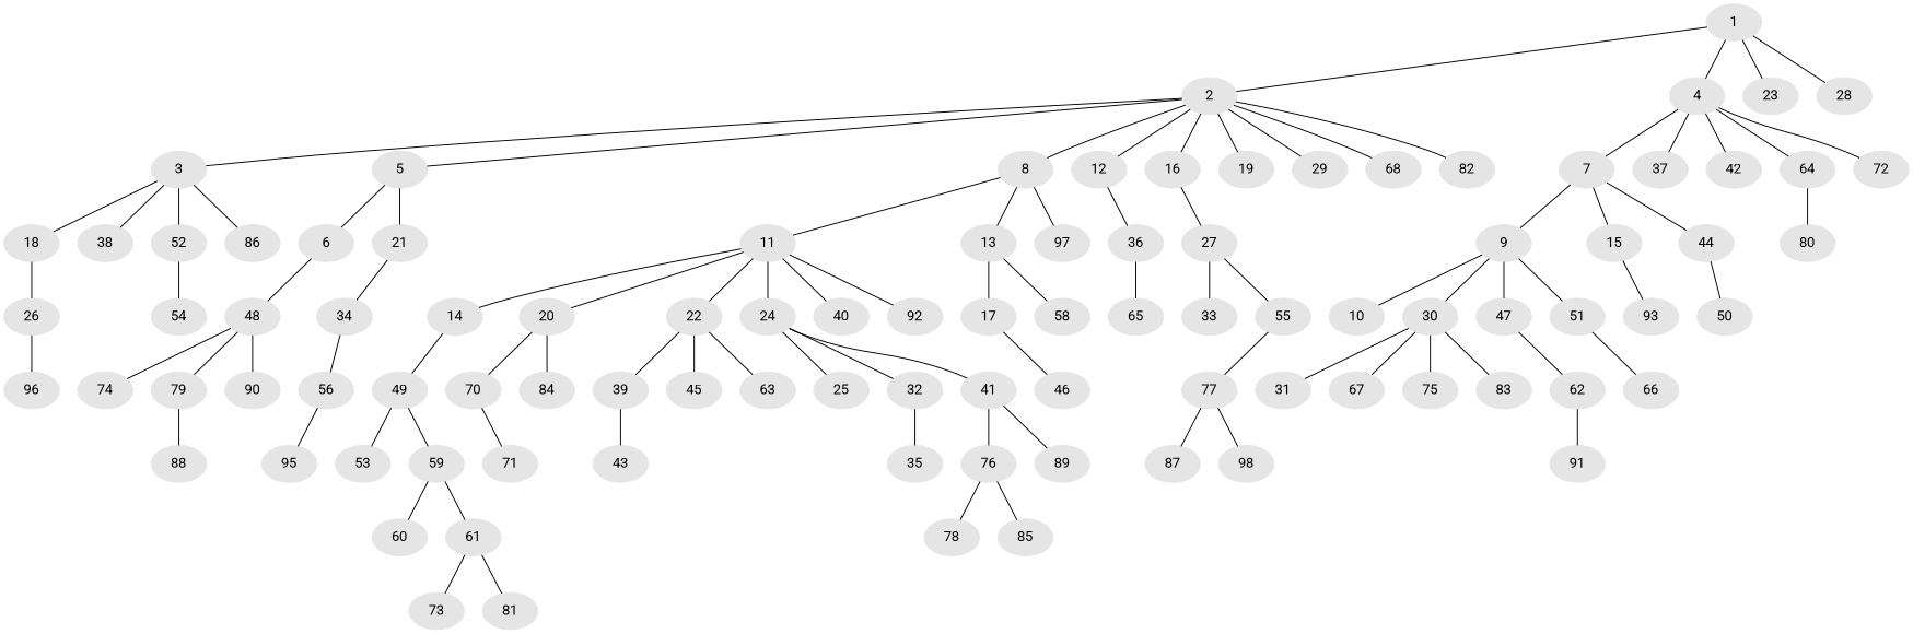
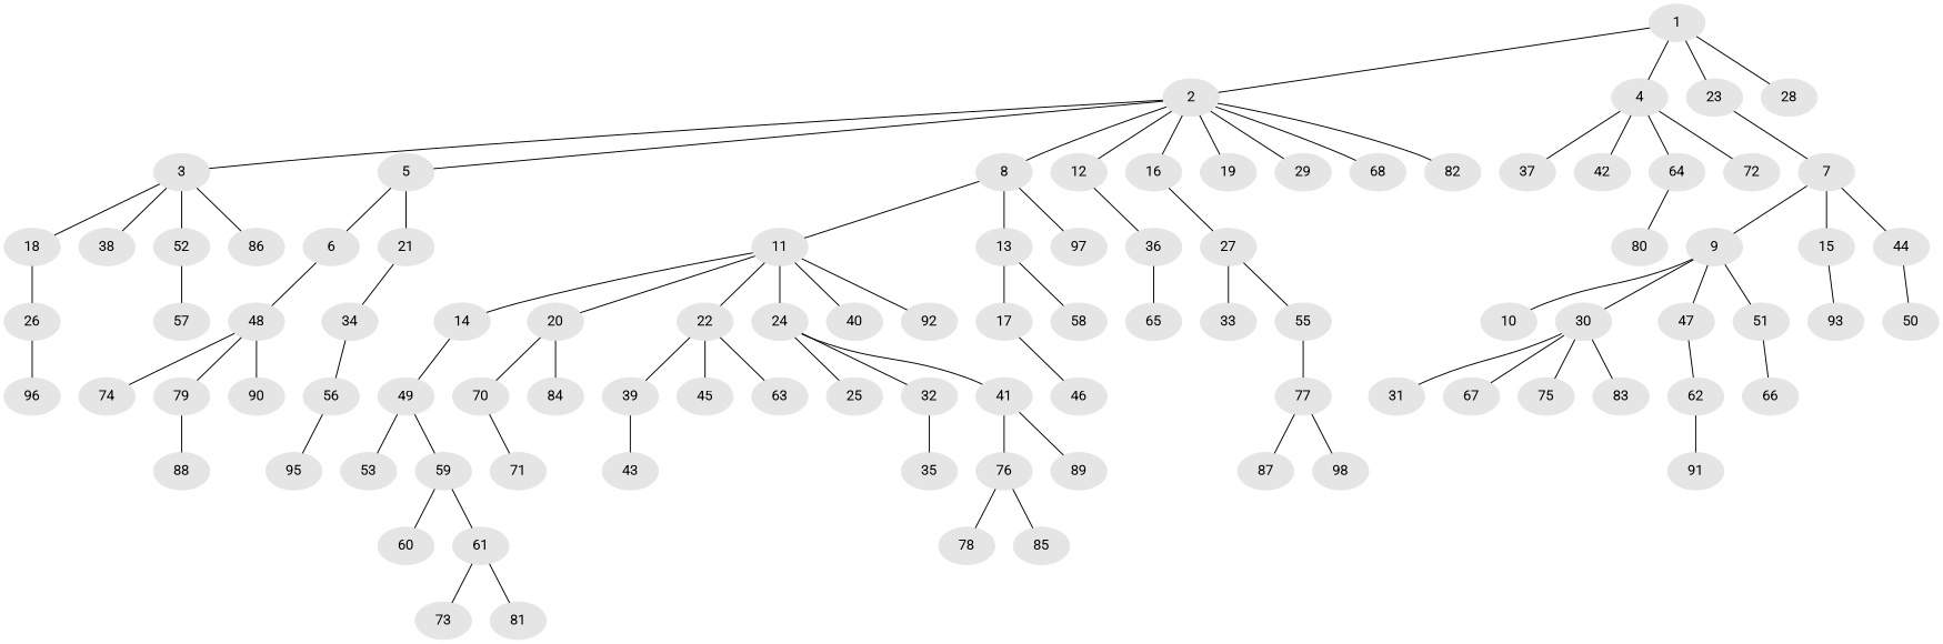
  graph {
    fontname=Roboto
    node [color=gray90 fontname=Roboto style=filled]
    edge [fontname=Roboto]
    1
    2
    4
    23
    28
    3
    5
    8
    12
    16
    19
    29
    68
    82
    7
    37
    42
    64
    72
    18
    38
    52
    86
    6
    21
    11
    13
    97
    36
    27
    26
-   57 [label=54]
+   57
    9
    15
    44
    80
    48
    34
    74
    79
    90
    10
    30
    47
    51
    93
    50
    14
    20
    22
    24
    40
    92
    17
    58
    31
    67
    75
    83
    62
    66
    49
    70
    84
    39
    45
    63
    25
    32
    41
    65
    46
    53
    59
    33
    55
    96
    71
    56
    43
    35
    76
    89
    77
    95
    78
    85
    91
    88
    60
    61
    87
    98
    73
    81
    1 -- 2
    1 -- 4
    1 -- 23
    1 -- 28
    2 -- 3
    2 -- 5
    2 -- 8
    2 -- 12
    2 -- 16
    2 -- 19
    2 -- 29
    2 -- 68
    2 -- 82
-   4 -- 7
+   23 -- 7
    4 -- 37
    4 -- 42
    4 -- 64
    4 -- 72
    3 -- 18
    3 -- 38
    3 -- 52
    3 -- 86
    5 -- 6
    5 -- 21
    8 -- 11
    8 -- 13
    8 -- 97
    12 -- 36
    16 -- 27
    7 -- 9
    7 -- 15
    7 -- 44
    64 -- 80
    18 -- 26
    52 -- 57
    6 -- 48
    21 -- 34
    11 -- 14
    11 -- 20
    11 -- 22
    11 -- 24
    11 -- 40
    11 -- 92
    13 -- 17
    13 -- 58
    36 -- 65
    27 -- 33
    27 -- 55
    26 -- 96
    9 -- 10
    9 -- 30
    9 -- 47
    9 -- 51
    15 -- 93
    44 -- 50
    48 -- 74
    48 -- 79
    48 -- 90
    34 -- 56
    79 -- 88
    30 -- 31
    30 -- 67
    30 -- 75
    30 -- 83
    47 -- 62
    51 -- 66
    14 -- 49
    20 -- 70
    20 -- 84
    22 -- 39
    22 -- 45
    22 -- 63
    24 -- 25
    24 -- 32
    24 -- 41
    17 -- 46
    62 -- 91
    49 -- 53
    49 -- 59
    70 -- 71
    39 -- 43
    32 -- 35
    41 -- 76
    41 -- 89
    59 -- 60
    59 -- 61
    55 -- 77
    56 -- 95
    76 -- 78
    76 -- 85
    77 -- 87
    77 -- 98
    61 -- 73
    61 -- 81
  }
